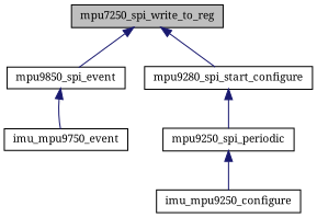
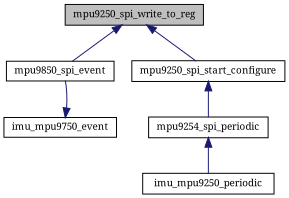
  digraph {
    fontname="Noto Serif"
    rankdir=TB
    node [color=black fillcolor=white fontname="Noto Serif" fontsize=10 shape=record style=filled]
    edge [color=midnightblue dir=back fontname="Noto Serif" fontsize=10 labelfontname=FreeSans labelfontsize=10 style=solid]
-   n1 [fillcolor=grey75 fontcolor=black height=0.2 label=mpu7250_spi_write_to_reg width=0.4]
+   n1 [fillcolor=grey75 fontcolor=black height=0.2 label=mpu9250_spi_write_to_reg width=0.4]
    n2 [height=0.2 label=mpu9850_spi_event width=0.4]
-   n3 [height=0.2 label=mpu9280_spi_start_configure width=0.4]
+   n3 [height=0.2 label=mpu9250_spi_start_configure width=0.4]
    n4 [height=0.2 label=imu_mpu9750_event width=0.4]
-   n5 [height=0.2 label=mpu9250_spi_periodic width=0.4]
-   n6 [height=0.2 label=imu_mpu9250_configure width=0.4]
+   n5 [height=0.2 label=mpu9254_spi_periodic width=0.4]
+   n6 [height=0.2 label=imu_mpu9250_periodic width=0.4]
    n1 -> n2
    n1 -> n3
-   n2 -> n4
+   n4 -> n2
    n3 -> n5
    n5 -> n6
  }
